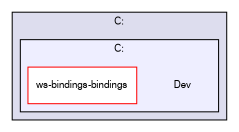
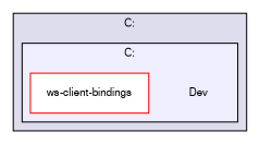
  digraph {
    compound=true
    node [fontname=FreeSans fontsize=10]
    n1 [label=Dev shape=plaintext]
-   n2 [color=red fillcolor=white label="ws-bindings-bindings" shape=box style=filled]
+   n2 [color=red fillcolor=white label="ws-client-bindings" shape=box style=filled]
    subgraph cluster_1 {
      bgcolor="#ddddee"
      fontname=FreeSans
      fontsize=10
      label="C:"
      pencolor=black
      subgraph cluster_2 {
        bgcolor="#eeeeff"
        fontname=FreeSans
        fontsize=10
        pencolor=black
        n1
        n2
      }
    }
  }
